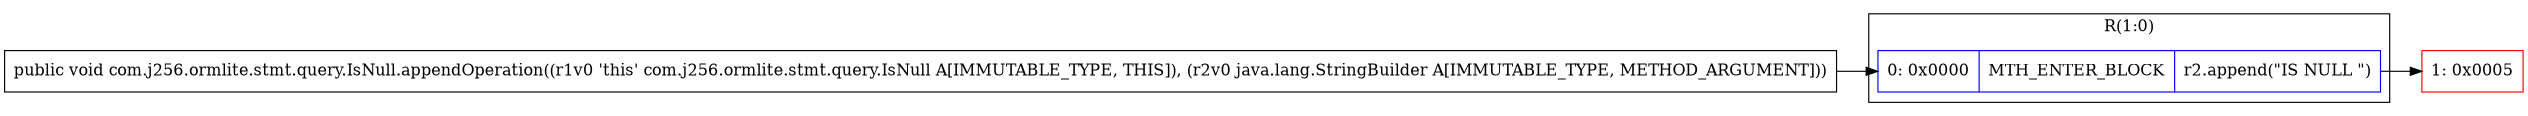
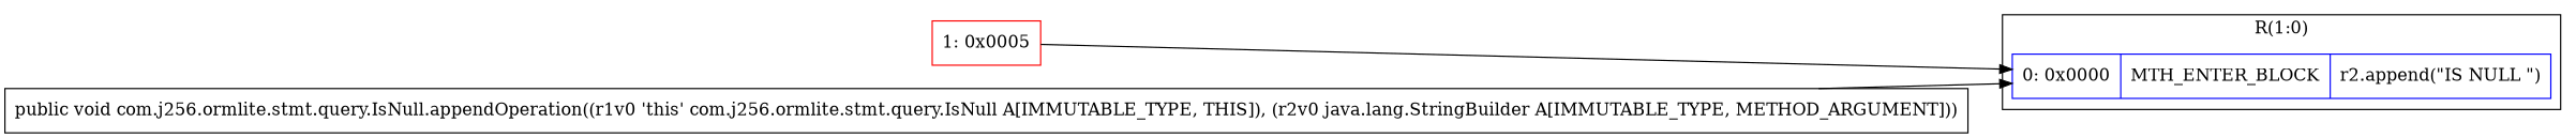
  digraph {
    rankdir=LR
    node [shape=record]
    n1 [color=blue label="{0\:\ 0x0000|MTH_ENTER_BLOCK\l|r2.append(\"IS NULL \")\l}"]
    n2 [color=red label="{1\:\ 0x0005}"]
    n3 [label="{public void com.j256.ormlite.stmt.query.IsNull.appendOperation((r1v0 'this' com.j256.ormlite.stmt.query.IsNull A[IMMUTABLE_TYPE, THIS]), (r2v0 java.lang.StringBuilder A[IMMUTABLE_TYPE, METHOD_ARGUMENT])) }"]
    subgraph cluster_1 {
      label="R(1:0)"
      n1
    }
-   n1 -> n2
+   n2 -> n1
    n3 -> n1
  }
